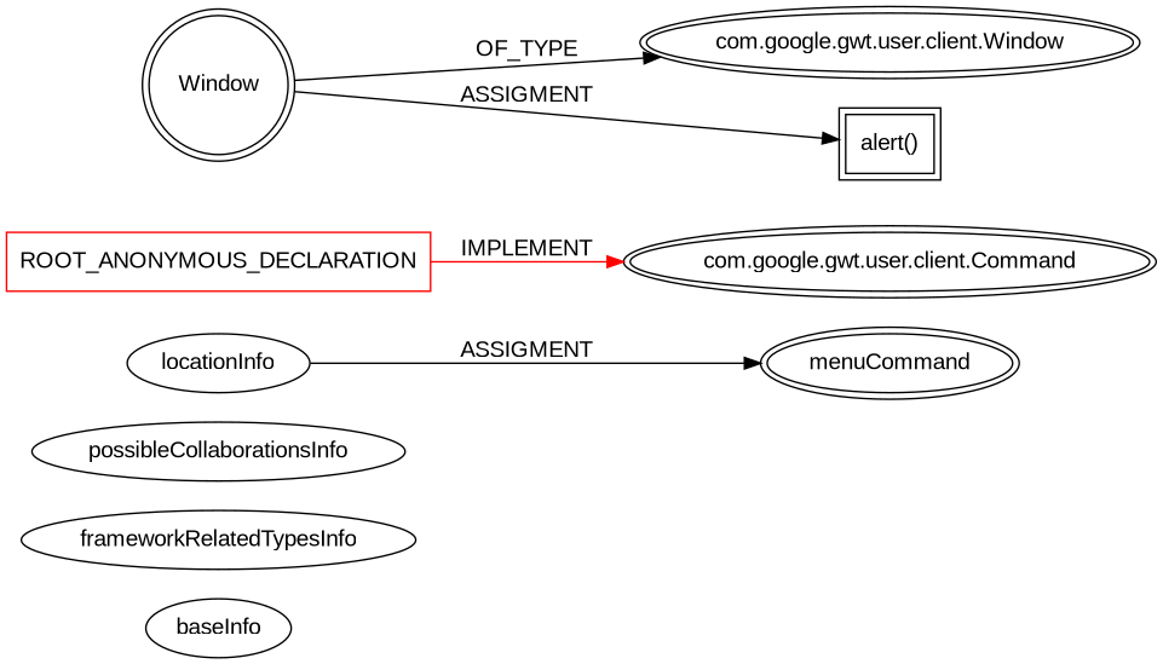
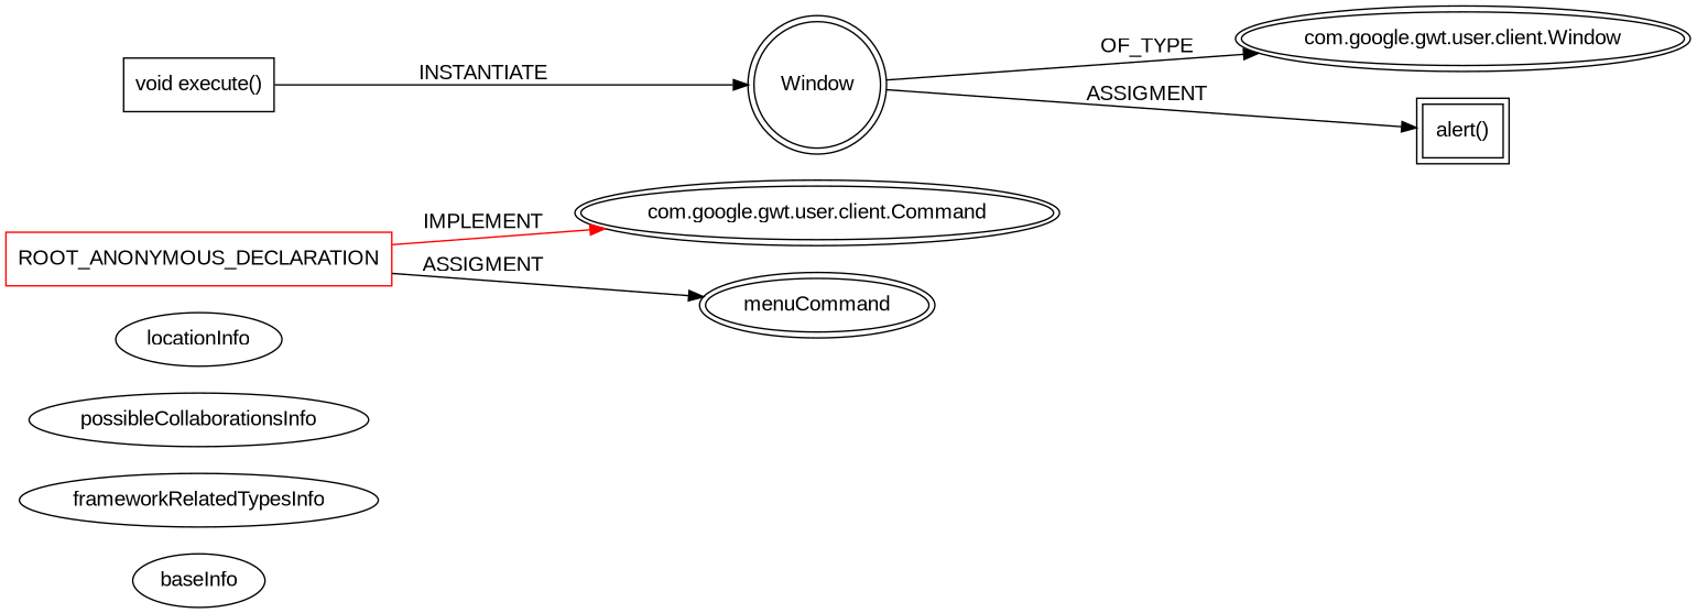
  digraph {
    fontname="Liberation Sans"
    rankdir=LR
    node [fontname="Liberation Sans" isFrameworkType=true]
    edge [fontname="Liberation Sans"]
    baseInfo [category=extension_graph graphId=771 isAnonymous=true possibleRelation=false isFrameworkType=""]
    frameworkRelatedTypesInfo [0="com.google.gwt.user.client.Command" isFrameworkType=""]
    possibleCollaborationsInfo [isFrameworkType=""]
    locationInfo [contextSignature="com.google.gwt.user.client.ui.Widget onInitialize()" filePath="/avida-cookmaster/cookmaster-master/src/cookmaster/client/Cookmaster.java" graphId=771 projectName="avida-cookmaster" isFrameworkType=""]
    n5 [color=red isFrameworkType=false label=ROOT_ANONYMOUS_DECLARATION shape=box vertexType=ROOT_ANONYMOUS_DECLARATION]
    n6 [label="com.google.gwt.user.client.Command" peripheries=2 vertexType=FRAMEWORK_INTERFACE_TYPE]
    n7 [label=menuCommand peripheries=2 vertexType=OUTSIDE_VARIABLE_EXPRESION]
+   n8 [isFrameworkType=false label="void execute()" shape=box vertexType=OVERRIDING_METHOD_DECLARATION]
    n9 [label=Window peripheries=2 shape=circle vertexType=VARIABLE_EXPRESION]
    n10 [label="com.google.gwt.user.client.Window" peripheries=2 vertexType=FRAMEWORK_CLASS_TYPE]
    n11 [label="alert()" peripheries=2 shape=box vertexType=INSIDE_CALL]
    n5 -> n6 [color=red label=IMPLEMENT]
-   locationInfo -> n7 [label=ASSIGMENT]
+   n5 -> n7 [label=ASSIGMENT]
+   n8 -> n9 [label=INSTANTIATE]
    n9 -> n10 [label=OF_TYPE]
    n9 -> n11 [label=ASSIGMENT]
  }
